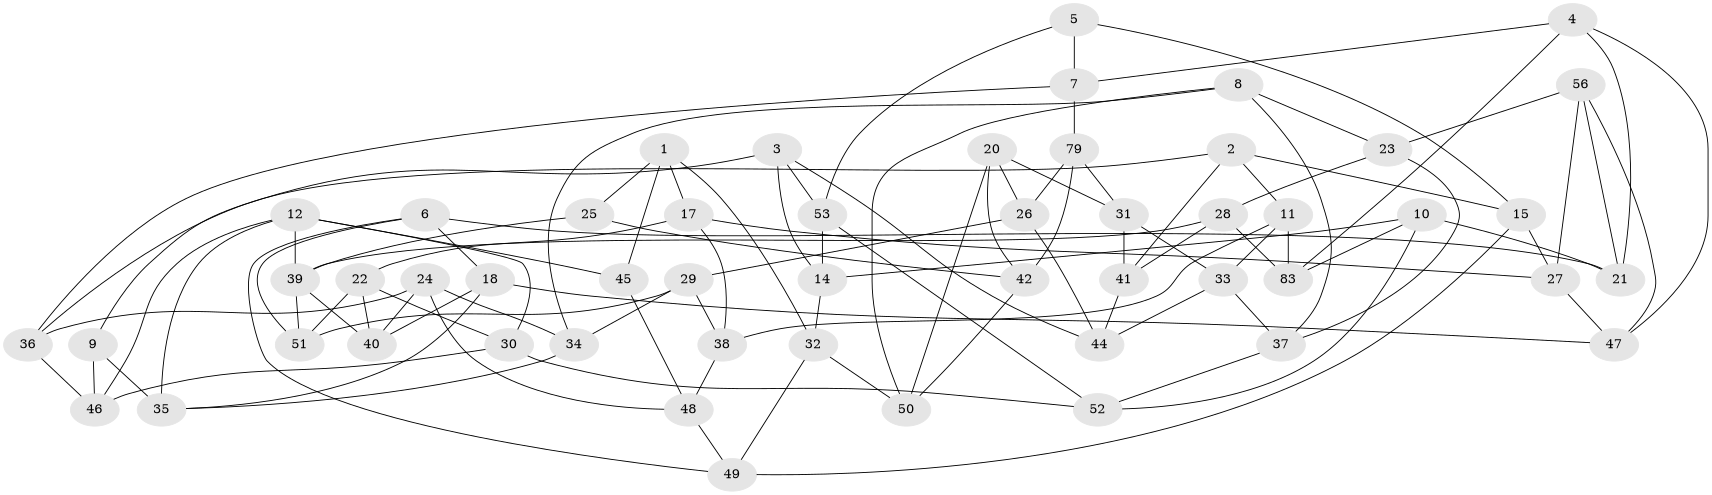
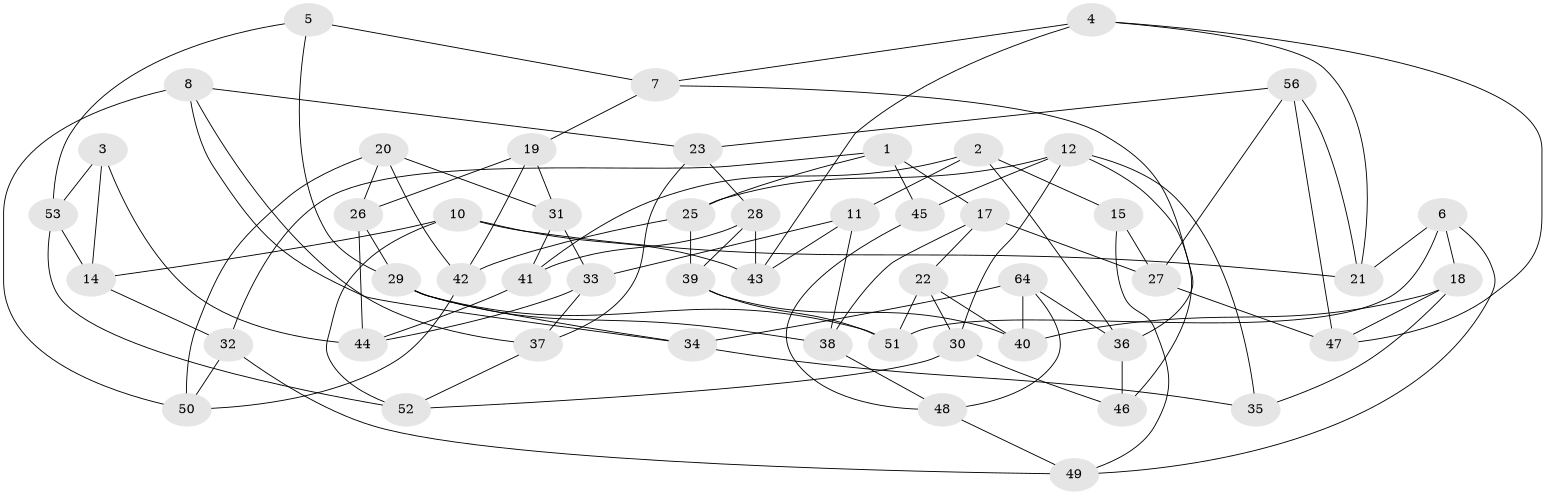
  graph {
    node [color=gray90 style=filled]
    1
    17
    25
    32
    45
    38
    27
    22
    42
    39
    49
    50
    48
    2
    11
    15
    36
    41
-   43 [label=83]
+   43
    33
    46
    44
    3
-   9
    n25 [label=53]
    14
    35
    52
    4
    7
    21
    47
-   19 [label=79]
+   19
    5
    6
    18
    51
    40
    26
    31
    8
    23
    34
    37
    28
    10
    12
    30
    n49 [label=56]
    29
    20
-   24
+   24 [label=64]
    1 -- 17
    1 -- 25
    1 -- 32
    1 -- 45
    17 -- 38
    17 -- 27
    17 -- 22
    25 -- 42
    25 -- 39
    32 -- 49
    32 -- 50
    45 -- 48
    38 -- 48
    27 -- 47
    22 -- 51
    22 -- 40
    22 -- 30
    42 -- 50
    39 -- 51
    39 -- 40
    48 -- 49
    2 -- 11
    2 -- 15
    2 -- 36
    2 -- 41
    11 -- 38
    11 -- 43
    11 -- 33
    15 -- 27
    15 -- 49
    36 -- 46
    41 -- 44
    33 -- 44
    33 -- 37
    3 -- 44
-   3 -- 9
    3 -- n25
    3 -- 14
-   9 -- 46
-   9 -- 35
    n25 -- 14
    n25 -- 52
    14 -- 32
    4 -- 43
    4 -- 7
    4 -- 21
    4 -- 47
    7 -- 36
    7 -- 19
    19 -- 42
    19 -- 26
    19 -- 31
-   5 -- 15
+   5 -- 29
    5 -- n25
    5 -- 7
    6 -- 49
    6 -- 21
    6 -- 18
    6 -- 51
    18 -- 35
    18 -- 47
    18 -- 40
    26 -- 44
    26 -- 29
    31 -- 41
    31 -- 33
    8 -- 50
    8 -- 23
    8 -- 34
    8 -- 37
    23 -- 37
    23 -- 28
    34 -- 35
    37 -- 52
    28 -- 39
    28 -- 41
    28 -- 43
    10 -- 43
    10 -- 14
    10 -- 52
    10 -- 21
-   12 -- 39
+   12 -- 25
    12 -- 45
    12 -- 46
    12 -- 35
    12 -- 30
    30 -- 46
    30 -- 52
    n49 -- 27
    n49 -- 21
    n49 -- 47
    n49 -- 23
    29 -- 38
    29 -- 51
    29 -- 34
    20 -- 42
    20 -- 50
    20 -- 26
    20 -- 31
    24 -- 48
    24 -- 36
    24 -- 40
    24 -- 34
  }
